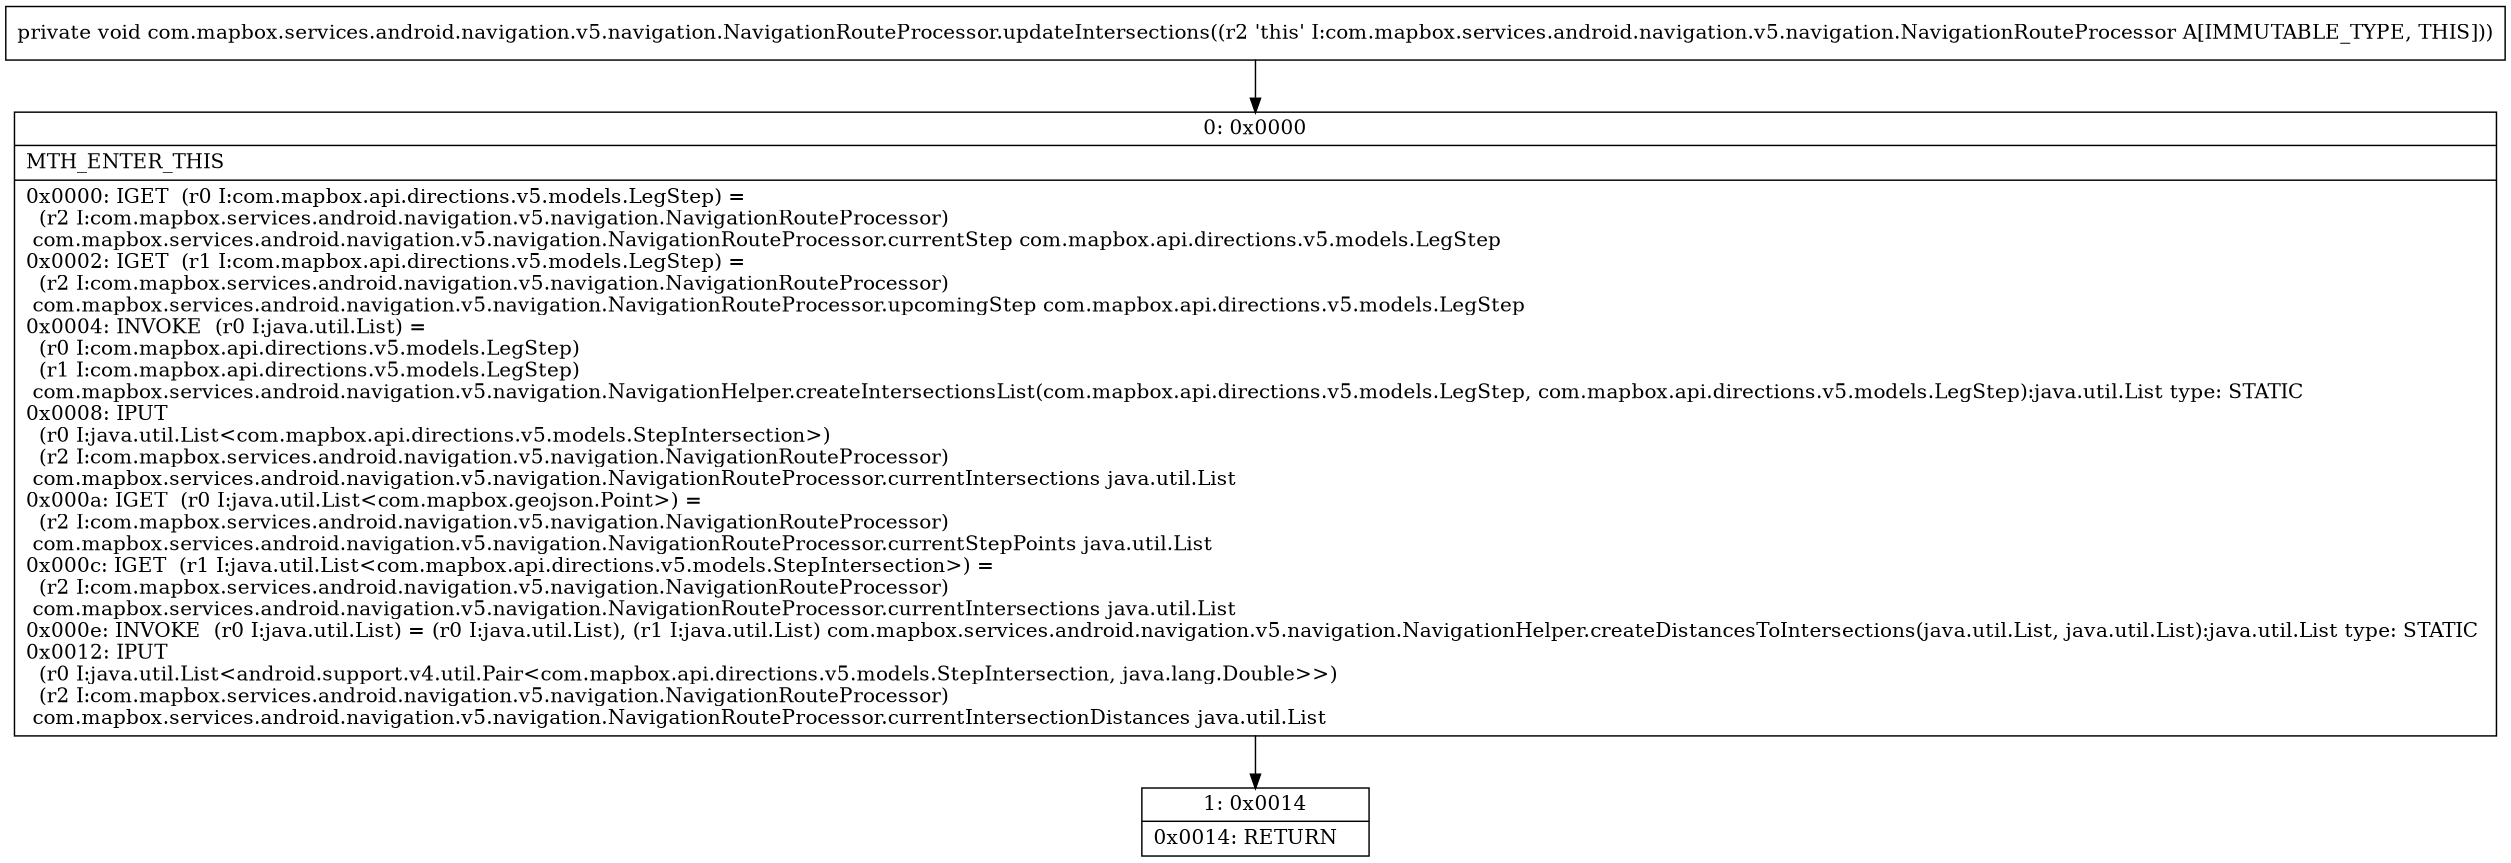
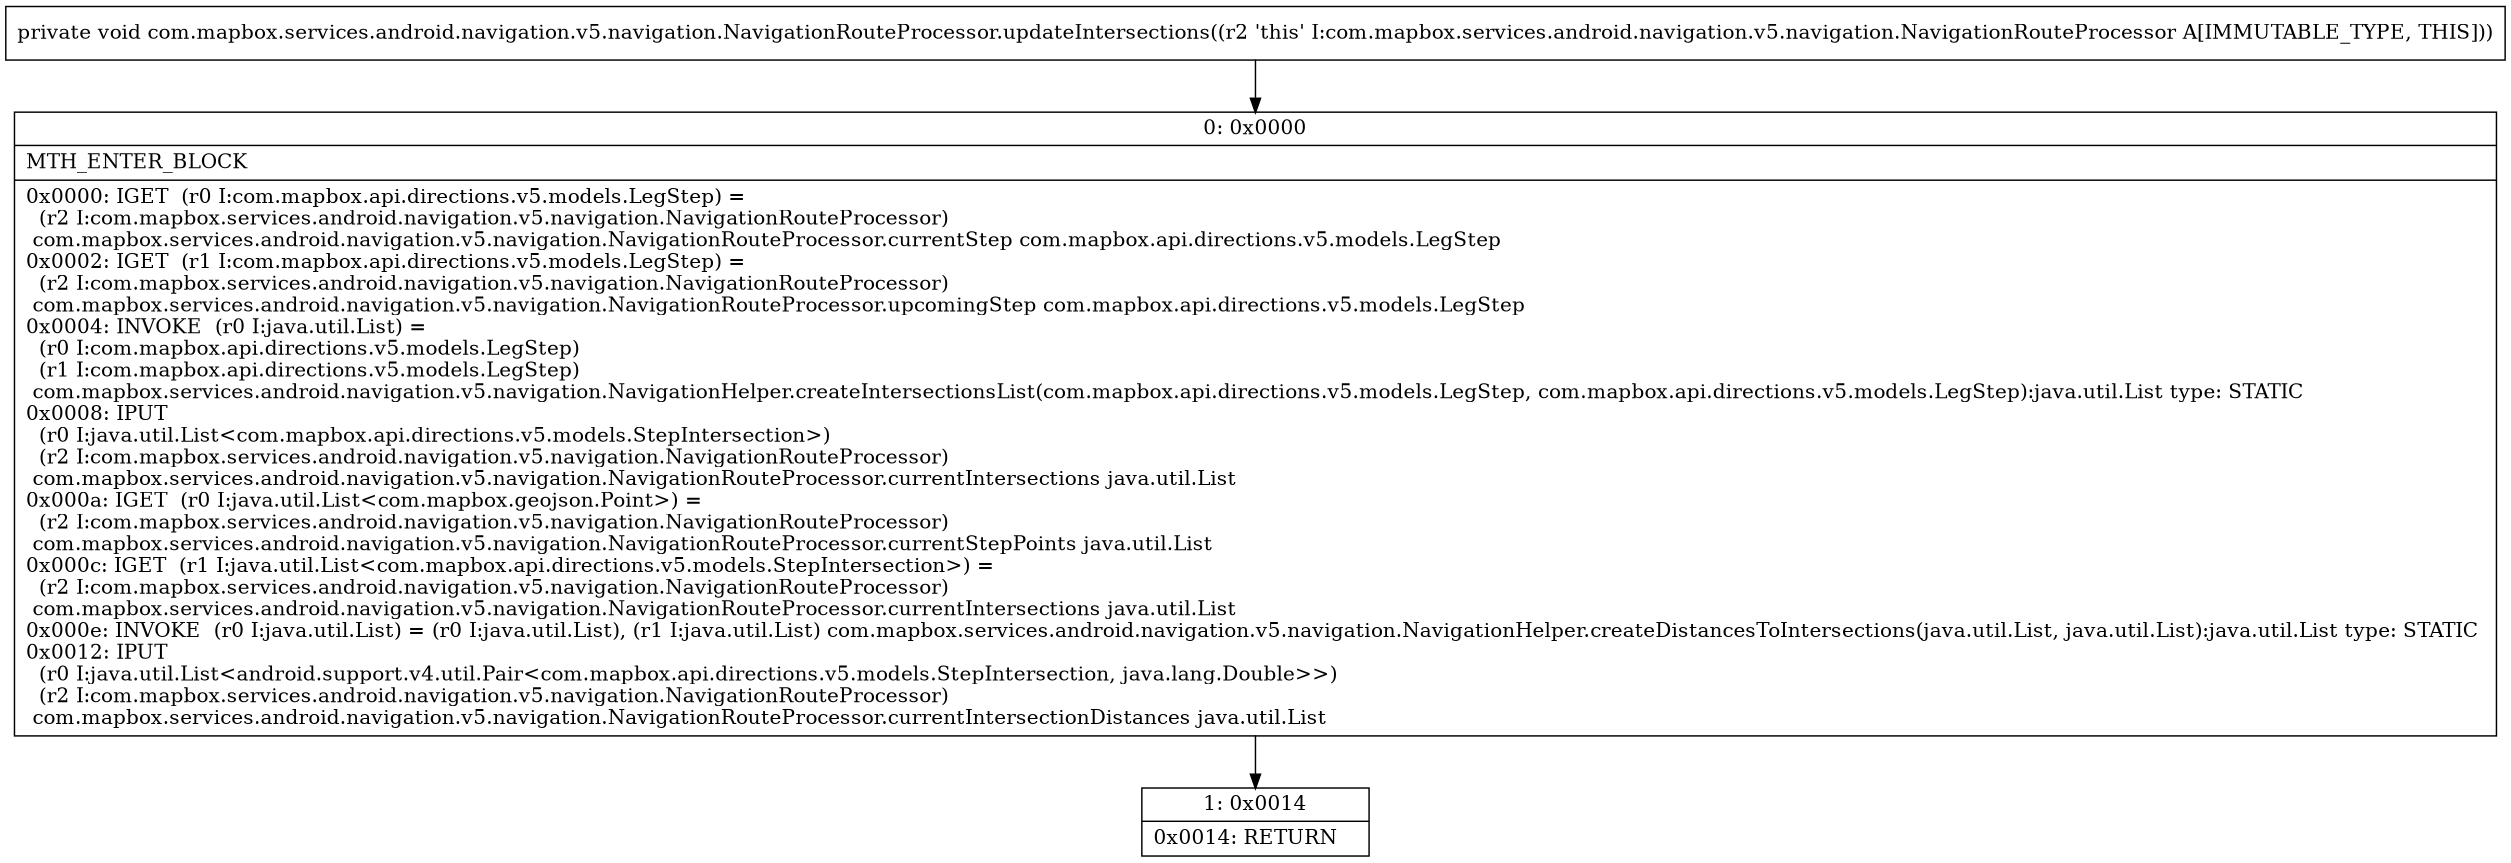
  digraph {
    node [shape=record]
-   n1 [label="{0\:\ 0x0000|MTH_ENTER_THIS\l|0x0000: IGET  (r0 I:com.mapbox.api.directions.v5.models.LegStep) = \l  (r2 I:com.mapbox.services.android.navigation.v5.navigation.NavigationRouteProcessor)\l com.mapbox.services.android.navigation.v5.navigation.NavigationRouteProcessor.currentStep com.mapbox.api.directions.v5.models.LegStep \l0x0002: IGET  (r1 I:com.mapbox.api.directions.v5.models.LegStep) = \l  (r2 I:com.mapbox.services.android.navigation.v5.navigation.NavigationRouteProcessor)\l com.mapbox.services.android.navigation.v5.navigation.NavigationRouteProcessor.upcomingStep com.mapbox.api.directions.v5.models.LegStep \l0x0004: INVOKE  (r0 I:java.util.List) = \l  (r0 I:com.mapbox.api.directions.v5.models.LegStep)\l  (r1 I:com.mapbox.api.directions.v5.models.LegStep)\l com.mapbox.services.android.navigation.v5.navigation.NavigationHelper.createIntersectionsList(com.mapbox.api.directions.v5.models.LegStep, com.mapbox.api.directions.v5.models.LegStep):java.util.List type: STATIC \l0x0008: IPUT  \l  (r0 I:java.util.List\<com.mapbox.api.directions.v5.models.StepIntersection\>)\l  (r2 I:com.mapbox.services.android.navigation.v5.navigation.NavigationRouteProcessor)\l com.mapbox.services.android.navigation.v5.navigation.NavigationRouteProcessor.currentIntersections java.util.List \l0x000a: IGET  (r0 I:java.util.List\<com.mapbox.geojson.Point\>) = \l  (r2 I:com.mapbox.services.android.navigation.v5.navigation.NavigationRouteProcessor)\l com.mapbox.services.android.navigation.v5.navigation.NavigationRouteProcessor.currentStepPoints java.util.List \l0x000c: IGET  (r1 I:java.util.List\<com.mapbox.api.directions.v5.models.StepIntersection\>) = \l  (r2 I:com.mapbox.services.android.navigation.v5.navigation.NavigationRouteProcessor)\l com.mapbox.services.android.navigation.v5.navigation.NavigationRouteProcessor.currentIntersections java.util.List \l0x000e: INVOKE  (r0 I:java.util.List) = (r0 I:java.util.List), (r1 I:java.util.List) com.mapbox.services.android.navigation.v5.navigation.NavigationHelper.createDistancesToIntersections(java.util.List, java.util.List):java.util.List type: STATIC \l0x0012: IPUT  \l  (r0 I:java.util.List\<android.support.v4.util.Pair\<com.mapbox.api.directions.v5.models.StepIntersection, java.lang.Double\>\>)\l  (r2 I:com.mapbox.services.android.navigation.v5.navigation.NavigationRouteProcessor)\l com.mapbox.services.android.navigation.v5.navigation.NavigationRouteProcessor.currentIntersectionDistances java.util.List \l}"]
+   n1 [label="{0\:\ 0x0000|MTH_ENTER_BLOCK\l|0x0000: IGET  (r0 I:com.mapbox.api.directions.v5.models.LegStep) = \l  (r2 I:com.mapbox.services.android.navigation.v5.navigation.NavigationRouteProcessor)\l com.mapbox.services.android.navigation.v5.navigation.NavigationRouteProcessor.currentStep com.mapbox.api.directions.v5.models.LegStep \l0x0002: IGET  (r1 I:com.mapbox.api.directions.v5.models.LegStep) = \l  (r2 I:com.mapbox.services.android.navigation.v5.navigation.NavigationRouteProcessor)\l com.mapbox.services.android.navigation.v5.navigation.NavigationRouteProcessor.upcomingStep com.mapbox.api.directions.v5.models.LegStep \l0x0004: INVOKE  (r0 I:java.util.List) = \l  (r0 I:com.mapbox.api.directions.v5.models.LegStep)\l  (r1 I:com.mapbox.api.directions.v5.models.LegStep)\l com.mapbox.services.android.navigation.v5.navigation.NavigationHelper.createIntersectionsList(com.mapbox.api.directions.v5.models.LegStep, com.mapbox.api.directions.v5.models.LegStep):java.util.List type: STATIC \l0x0008: IPUT  \l  (r0 I:java.util.List\<com.mapbox.api.directions.v5.models.StepIntersection\>)\l  (r2 I:com.mapbox.services.android.navigation.v5.navigation.NavigationRouteProcessor)\l com.mapbox.services.android.navigation.v5.navigation.NavigationRouteProcessor.currentIntersections java.util.List \l0x000a: IGET  (r0 I:java.util.List\<com.mapbox.geojson.Point\>) = \l  (r2 I:com.mapbox.services.android.navigation.v5.navigation.NavigationRouteProcessor)\l com.mapbox.services.android.navigation.v5.navigation.NavigationRouteProcessor.currentStepPoints java.util.List \l0x000c: IGET  (r1 I:java.util.List\<com.mapbox.api.directions.v5.models.StepIntersection\>) = \l  (r2 I:com.mapbox.services.android.navigation.v5.navigation.NavigationRouteProcessor)\l com.mapbox.services.android.navigation.v5.navigation.NavigationRouteProcessor.currentIntersections java.util.List \l0x000e: INVOKE  (r0 I:java.util.List) = (r0 I:java.util.List), (r1 I:java.util.List) com.mapbox.services.android.navigation.v5.navigation.NavigationHelper.createDistancesToIntersections(java.util.List, java.util.List):java.util.List type: STATIC \l0x0012: IPUT  \l  (r0 I:java.util.List\<android.support.v4.util.Pair\<com.mapbox.api.directions.v5.models.StepIntersection, java.lang.Double\>\>)\l  (r2 I:com.mapbox.services.android.navigation.v5.navigation.NavigationRouteProcessor)\l com.mapbox.services.android.navigation.v5.navigation.NavigationRouteProcessor.currentIntersectionDistances java.util.List \l}"]
    n2 [label="{1\:\ 0x0014|0x0014: RETURN   \l}"]
    n3 [label="{private void com.mapbox.services.android.navigation.v5.navigation.NavigationRouteProcessor.updateIntersections((r2 'this' I:com.mapbox.services.android.navigation.v5.navigation.NavigationRouteProcessor A[IMMUTABLE_TYPE, THIS])) }"]
    n1 -> n2
    n3 -> n1
  }
